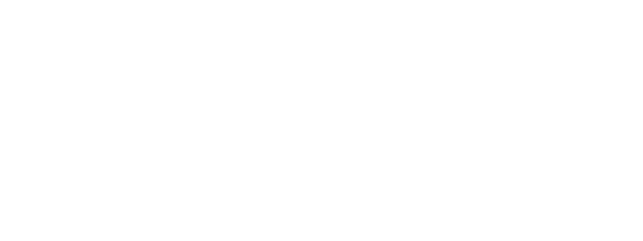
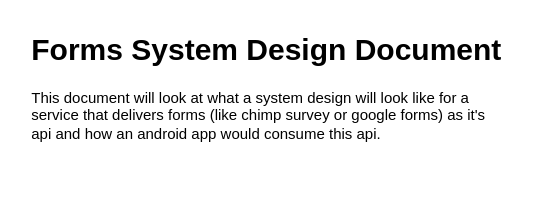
  <mxCell id="0" />
  <mxCell id="1" parent="0" />
+ <mxCell id="2" value="&lt;h1&gt;Forms System Design Document&lt;/h1&gt;&lt;p&gt;This document will look at what a system design will look like for a service that delivers forms (like chimp survey or google forms) as it's api and how an android app would consume this api.&lt;/p&gt;" style="text;html=1;strokeColor=none;fillColor=none;spacing=5;spacingTop=-20;whiteSpace=wrap;overflow=hidden;rounded=0;" vertex="1" parent="1"><mxGeometry x="20" y="20" width="390" height="120" as="geometry" /></mxCell>
